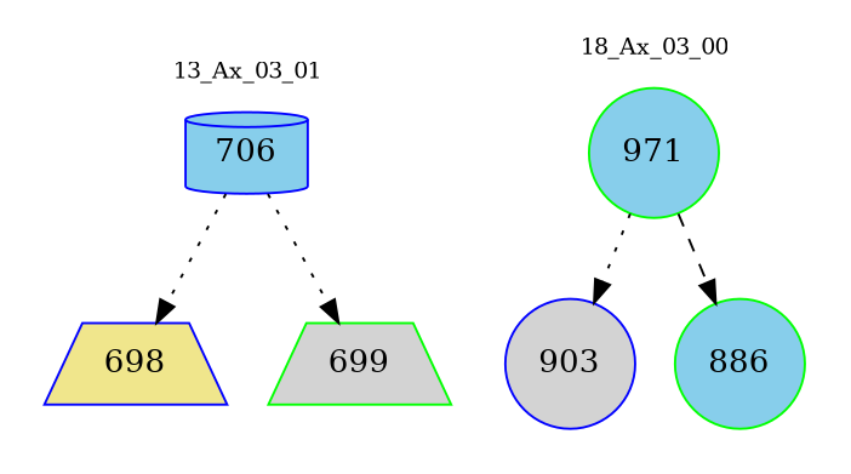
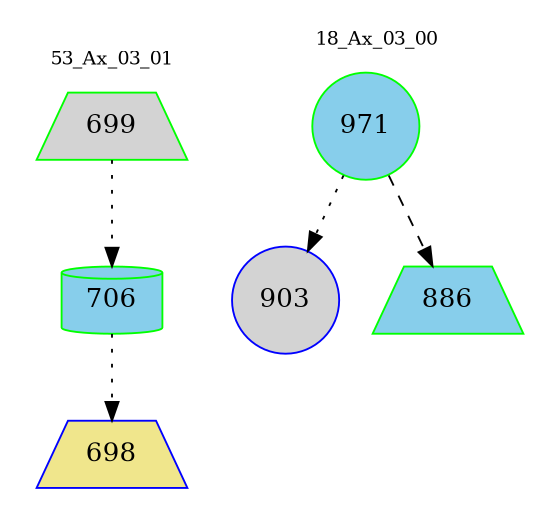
  digraph {
    node [color=green fillcolor=skyblue shape=circle style=filled]
    edge [color=black style=dotted]
-   n1 [color=blue label=706 shape=cylinder]
+   n1 [label=706 shape=cylinder]
    n2 [color=blue fillcolor=khaki label=698 shape=trapezium]
    n3 [fillcolor=lightgrey label=699 shape=trapezium]
    n4 [label=971]
    n5 [color=blue fillcolor=lightgrey label=903]
-   n6 [label=886]
+   n6 [label=886 shape=trapezium]
    subgraph cluster_1 {
      color=white
      fontsize=10
-     label="13_Ax_03_01"
+     label="53_Ax_03_01"
      n1
      n2
      n3
    }
    subgraph cluster_2 {
      color=white
      fontsize=10
      label="18_Ax_03_00"
      n4
      n5
      n6
    }
    n1 -> n2
-   n1 -> n3
+   n3 -> n1
    n4 -> n5
    n4 -> n6 [style=dashed]
  }
